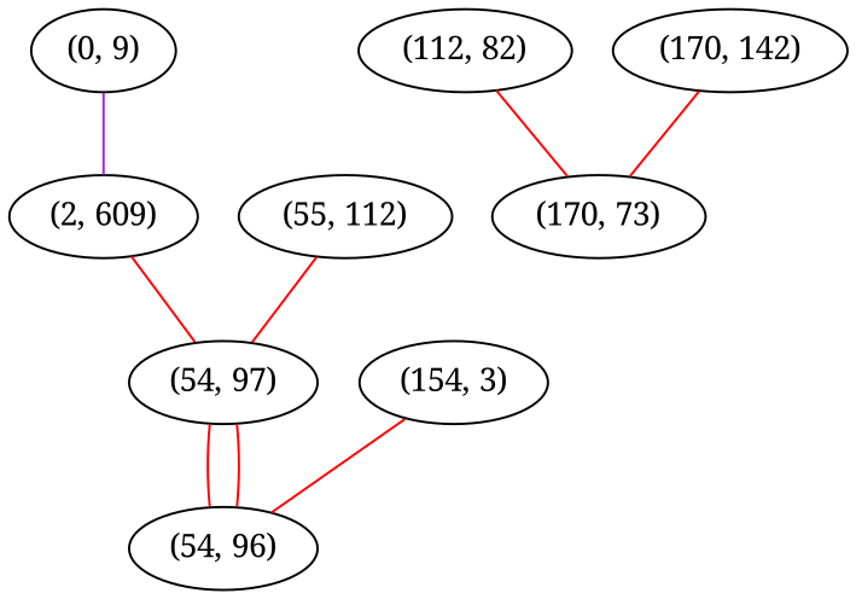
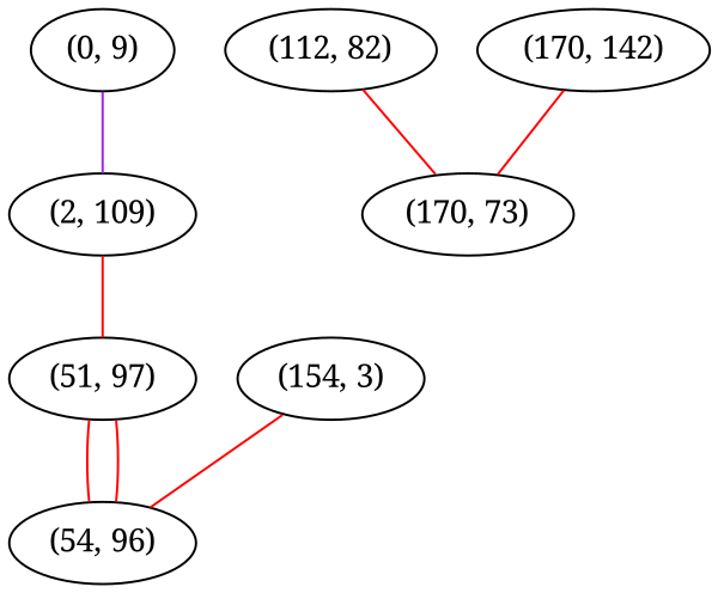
  graph {
    fontname="Noto Serif"
    node [fontname="Noto Serif"]
    edge [color=red fontname="Noto Serif" weight=1]
    n1 [label="(0, 9)"]
-   "(2, 109)" [label="(2, 609)"]
-   "(54, 97)"
-   "(55, 112)"
+   "(2, 109)"
+   "(54, 97)" [label="(51, 97)"]
    "(54, 96)"
    "(154, 3)"
    "(112, 82)"
    "(170, 73)"
    "(170, 142)"
    n1 -- "(2, 109)" [color=purple weight=4]
    "(2, 109)" -- "(54, 97)"
    "(54, 97)" -- "(54, 96)"
    "(54, 97)" -- "(54, 96)"
-   "(55, 112)" -- "(54, 97)"
    "(154, 3)" -- "(54, 96)"
    "(112, 82)" -- "(170, 73)"
    "(170, 142)" -- "(170, 73)"
  }
